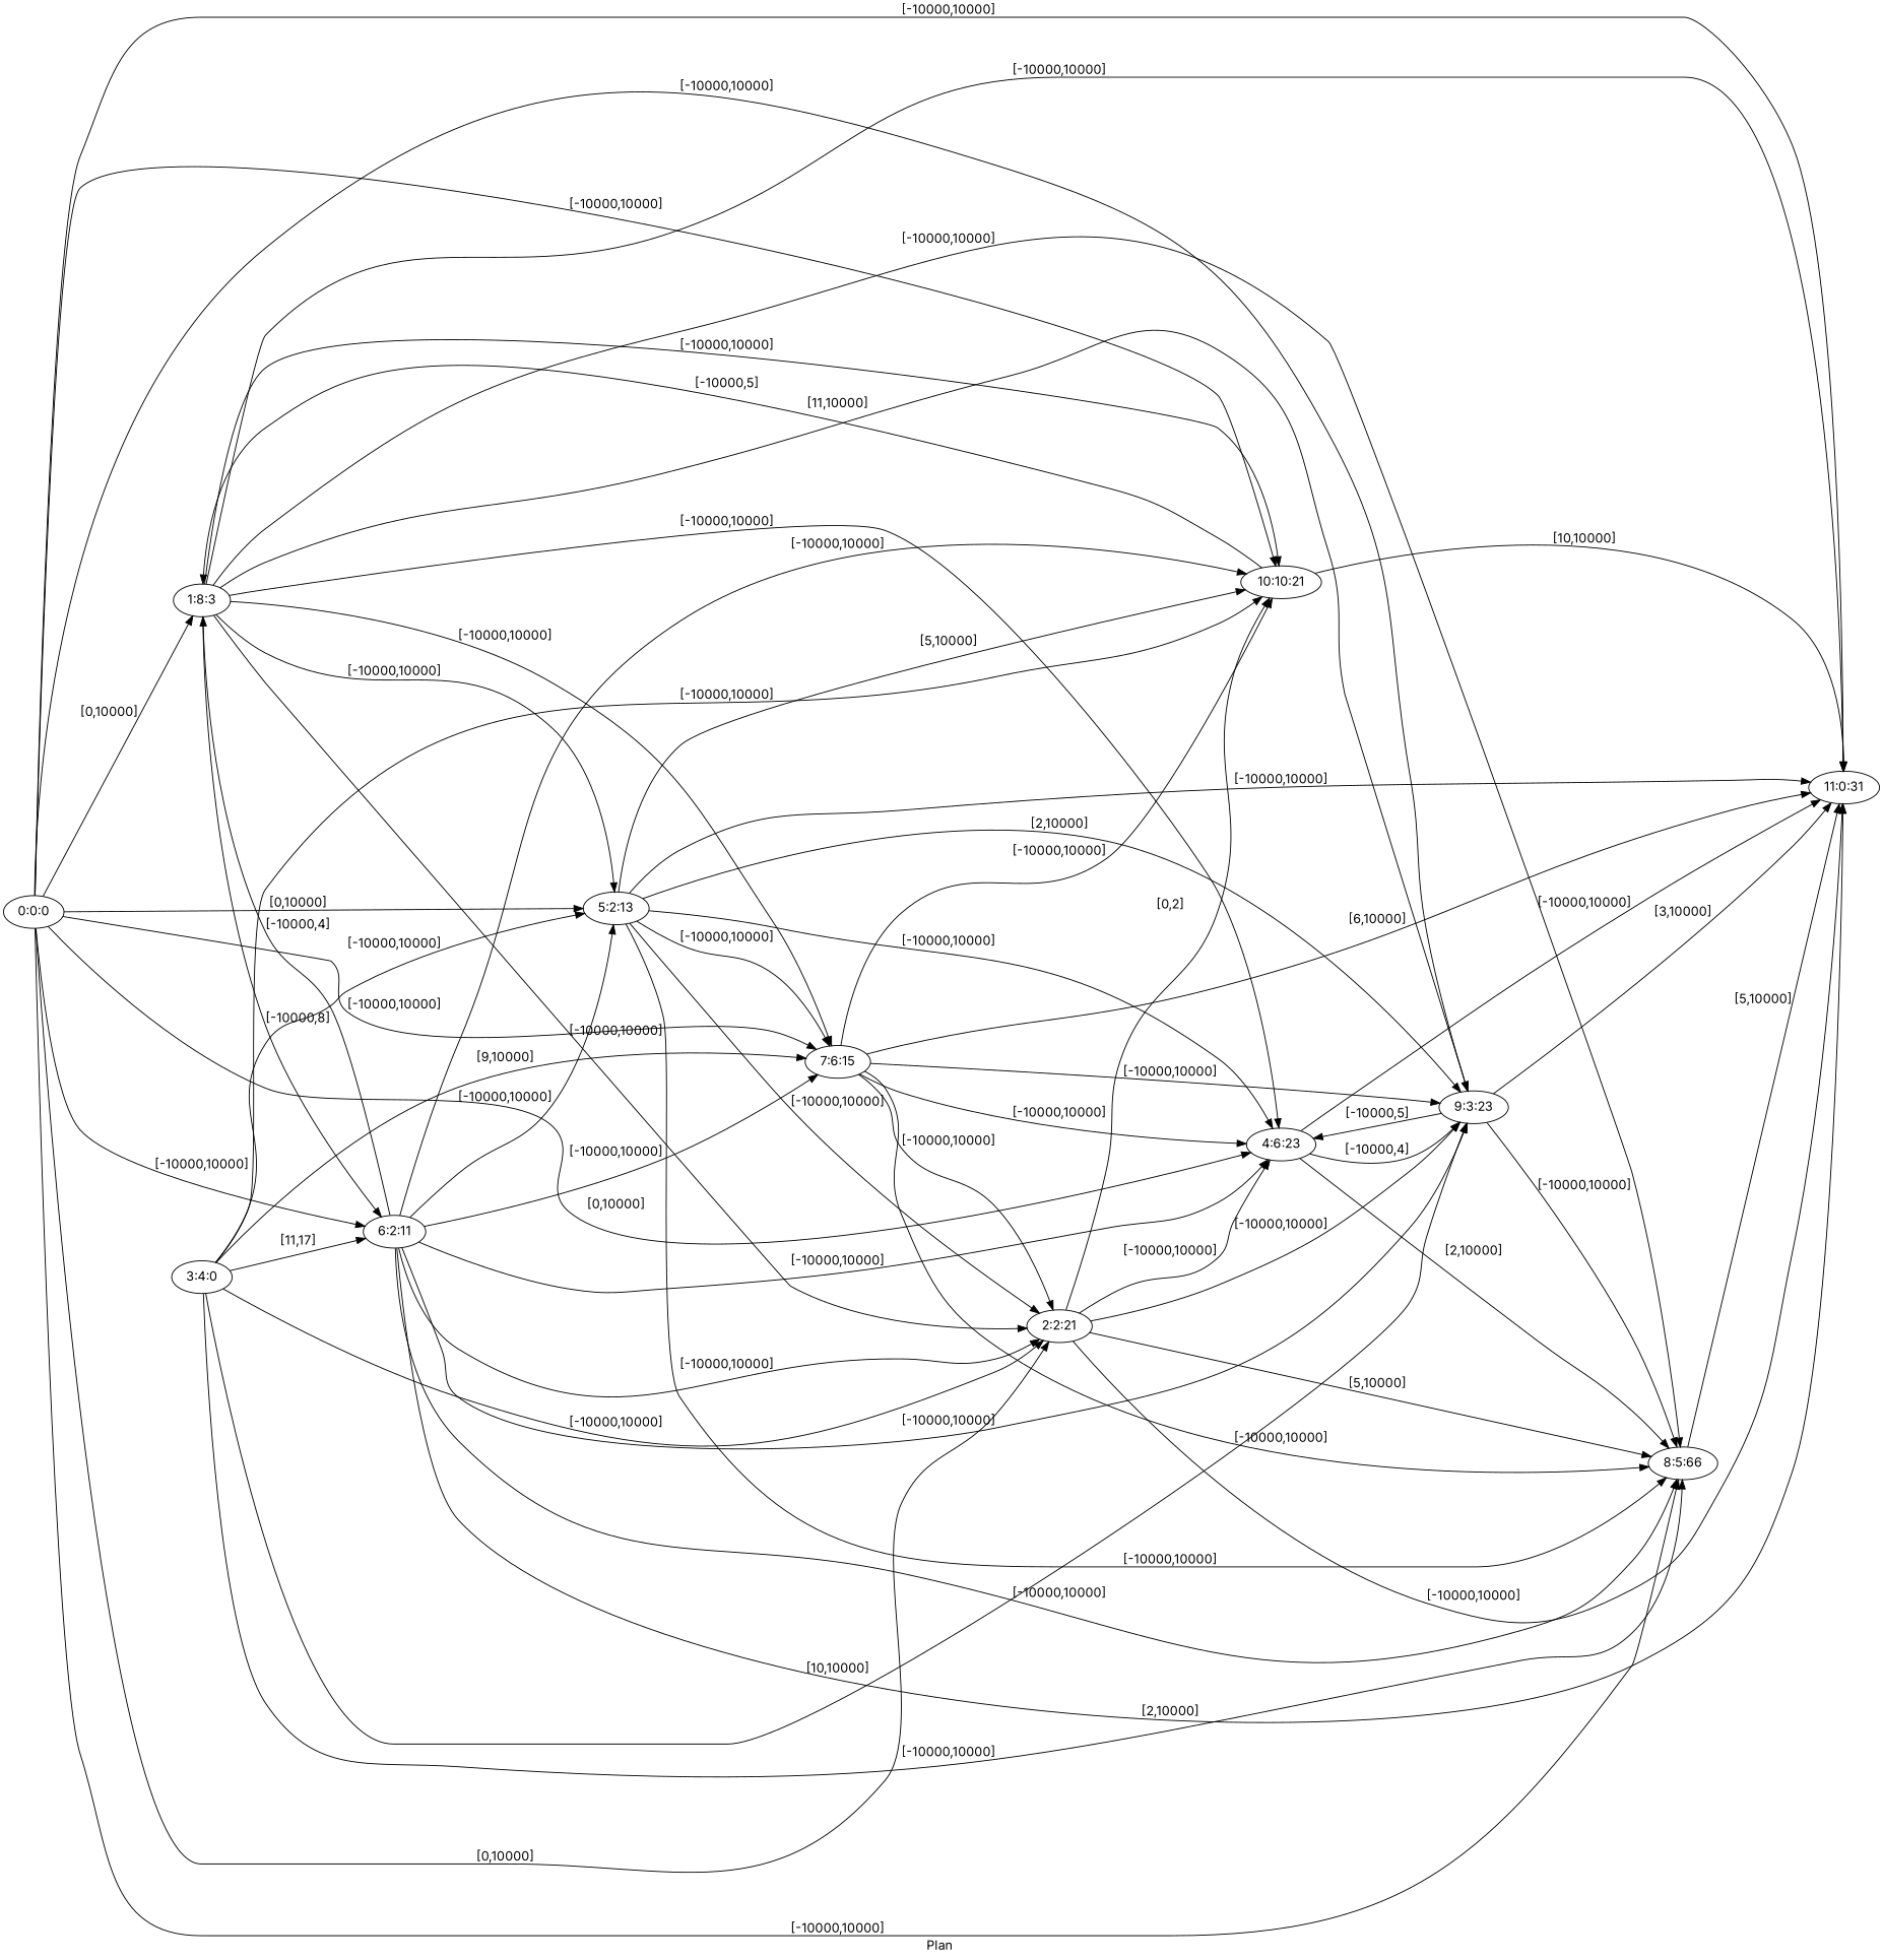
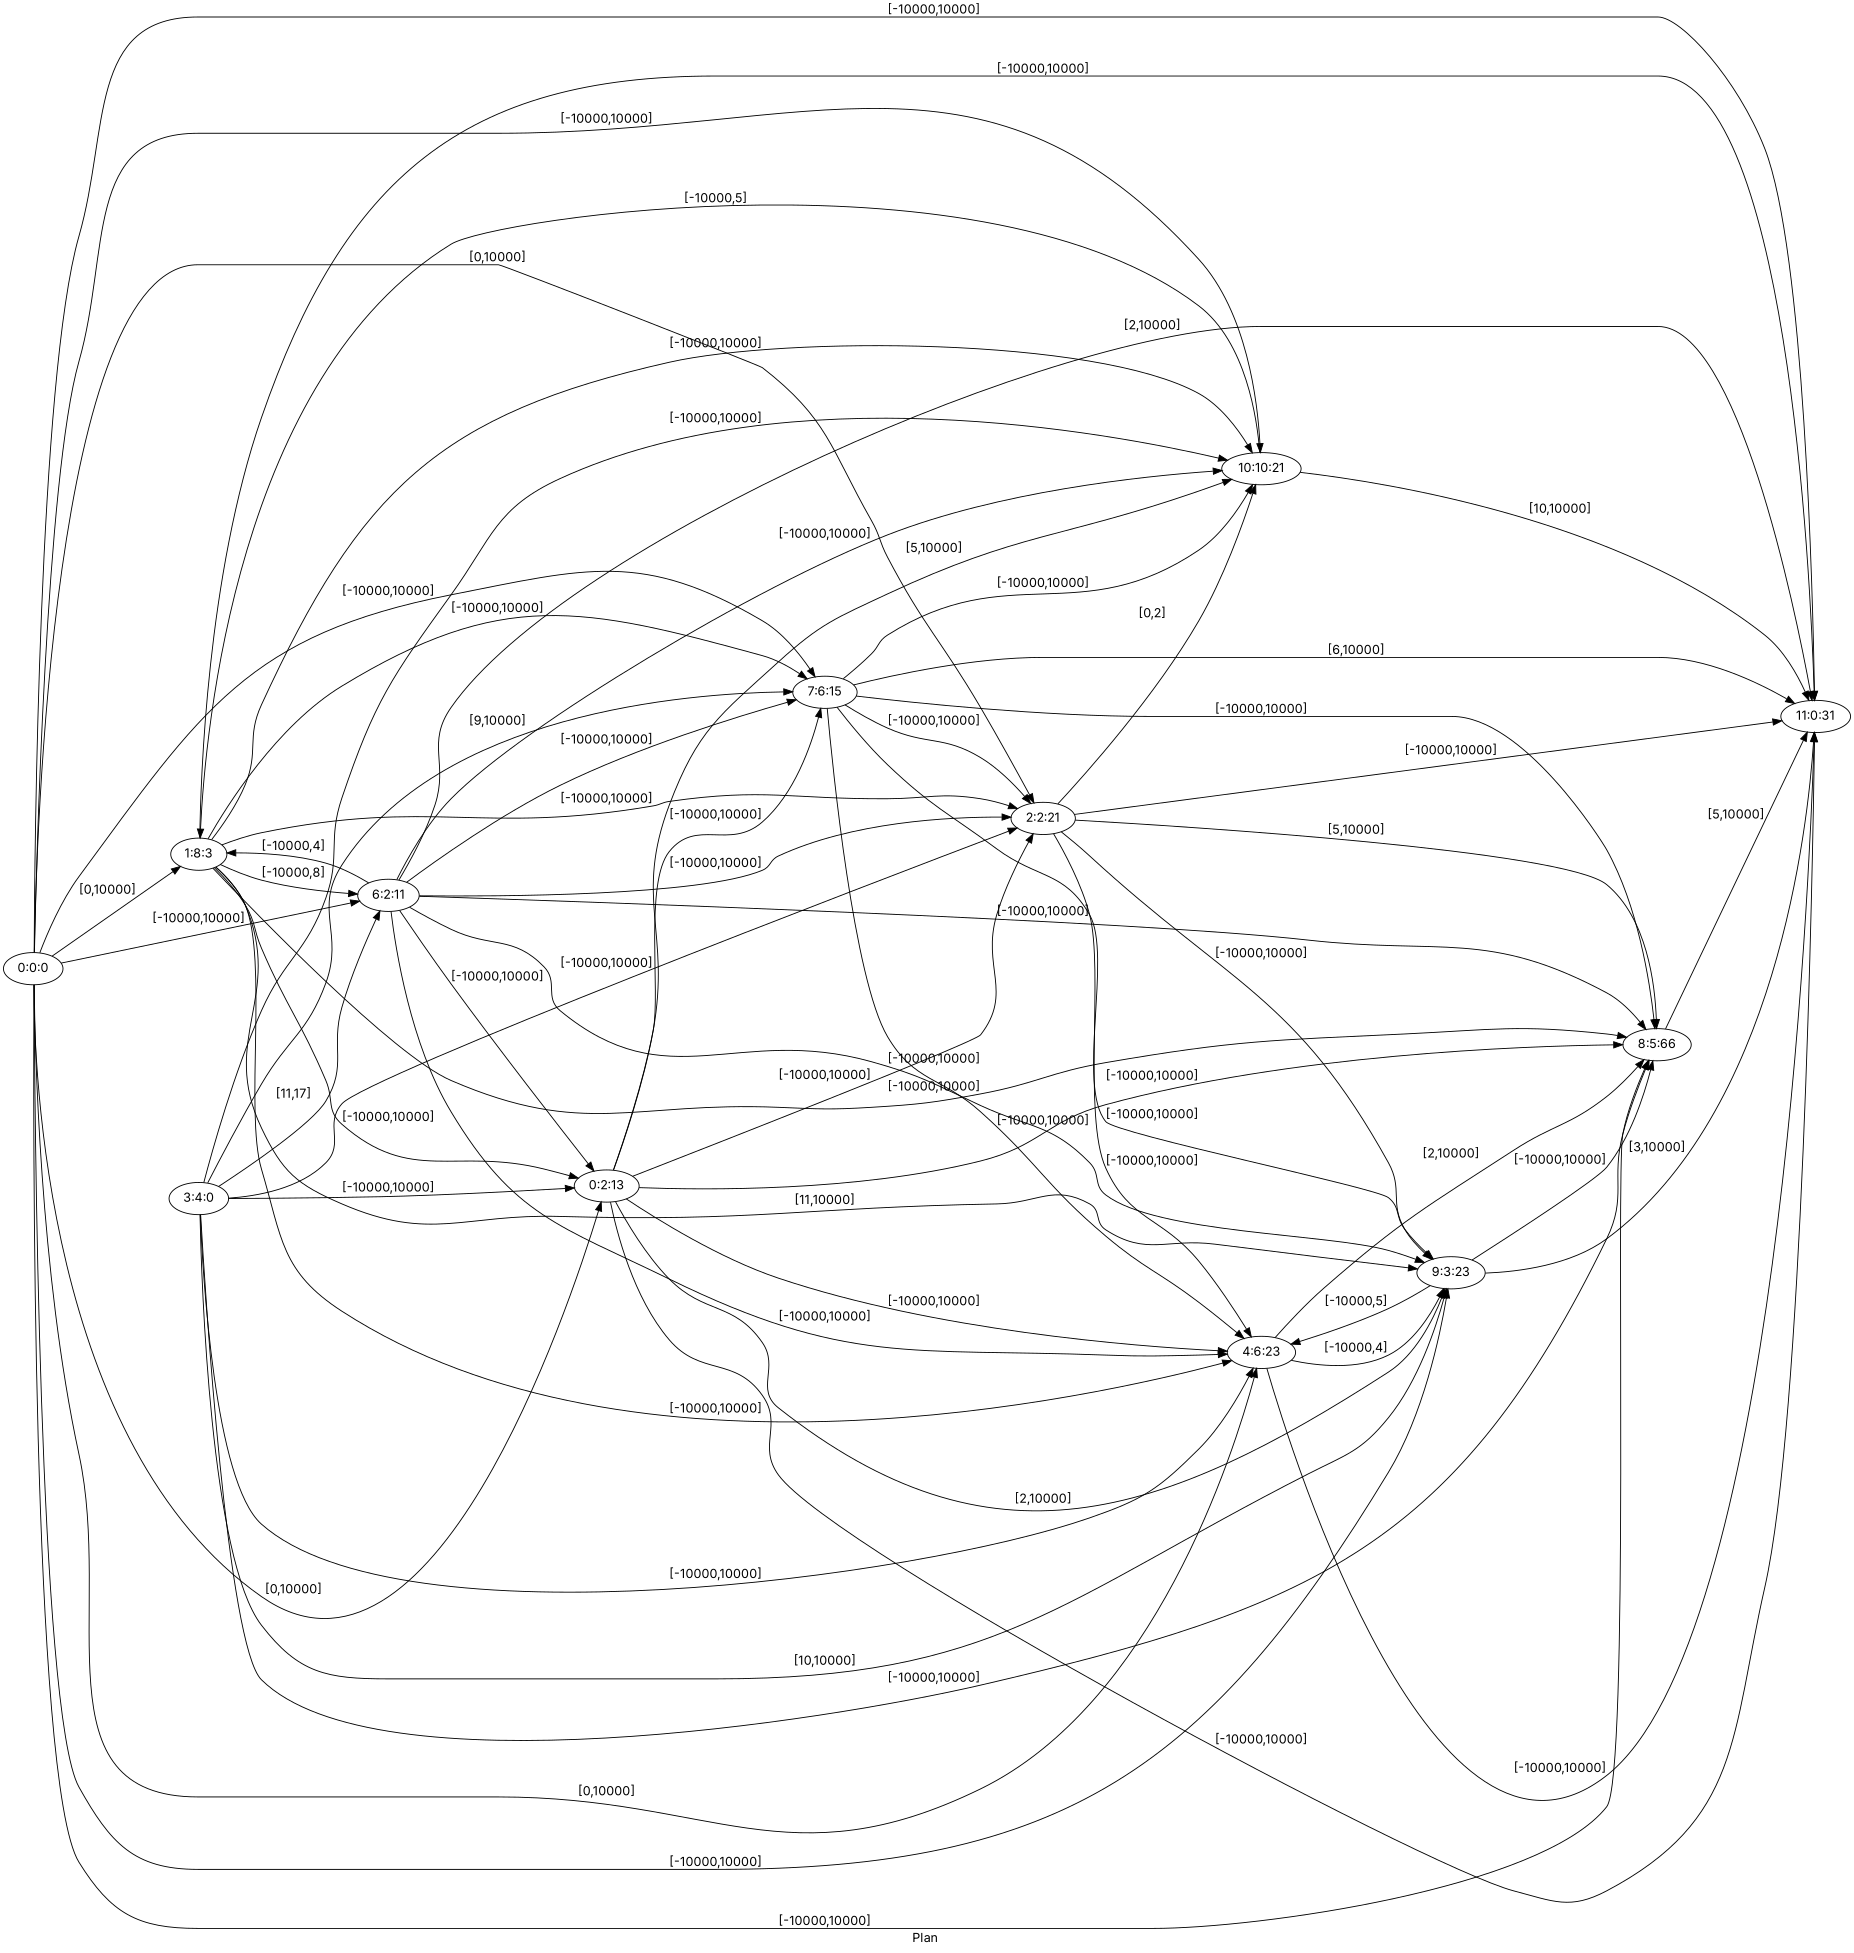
  digraph {
    fldt=0.706718
    fontname=Inter
    label="Plan "
    nodesep=.45
    rankdir=LR
    node [fontname=Inter]
    edge [fontname=Inter]
    "0:0:0"
    "1:8:3"
    "2:2:21"
    "4:6:23"
-   "5:2:13"
+   "5:2:13" [label="0:2:13"]
    "6:2:11"
    "7:6:15"
    n8 [label="8:5:66"]
    "9:3:23"
    "10:10:21"
    "11:0:31"
    "3:4:0"
    "0:0:0" -> "1:8:3" [label="[0,10000]"]
    "0:0:0" -> "2:2:21" [label="[0,10000]"]
    "0:0:0" -> "4:6:23" [label="[0,10000]"]
    "0:0:0" -> "5:2:13" [label="[0,10000]"]
    "0:0:0" -> "6:2:11" [label="[-10000,10000]"]
    "0:0:0" -> "7:6:15" [label="[-10000,10000]"]
    "0:0:0" -> n8 [label="[-10000,10000]"]
    "0:0:0" -> "9:3:23" [label="[-10000,10000]"]
    "0:0:0" -> "10:10:21" [label="[-10000,10000]"]
    "0:0:0" -> "11:0:31" [label="[-10000,10000]"]
    "1:8:3" -> "2:2:21" [label="[-10000,10000]"]
    "1:8:3" -> "4:6:23" [label="[-10000,10000]"]
    "1:8:3" -> "5:2:13" [label="[-10000,10000]"]
    "1:8:3" -> "6:2:11" [label="[-10000,8]"]
    "1:8:3" -> "7:6:15" [label="[-10000,10000]"]
    "1:8:3" -> n8 [label="[-10000,10000]"]
    "1:8:3" -> "9:3:23" [label="[11,10000]"]
    "1:8:3" -> "10:10:21" [label="[-10000,10000]"]
    "1:8:3" -> "11:0:31" [label="[-10000,10000]"]
    "2:2:21" -> "4:6:23" [label="[-10000,10000]"]
    "2:2:21" -> n8 [label="[5,10000]"]
    "2:2:21" -> "9:3:23" [label="[-10000,10000]"]
    "2:2:21" -> "10:10:21" [label="[0,2]"]
    "2:2:21" -> "11:0:31" [label="[-10000,10000]"]
    "4:6:23" -> n8 [label="[2,10000]"]
    "4:6:23" -> "9:3:23" [label="[-10000,4]"]
    "4:6:23" -> "11:0:31" [label="[-10000,10000]"]
    "5:2:13" -> "2:2:21" [label="[-10000,10000]"]
    "5:2:13" -> "4:6:23" [label="[-10000,10000]"]
    "5:2:13" -> "7:6:15" [label="[-10000,10000]"]
    "5:2:13" -> n8 [label="[-10000,10000]"]
    "5:2:13" -> "9:3:23" [label="[2,10000]"]
    "5:2:13" -> "10:10:21" [label="[5,10000]"]
    "5:2:13" -> "11:0:31" [label="[-10000,10000]"]
    "6:2:11" -> "1:8:3" [label="[-10000,4]"]
    "6:2:11" -> "2:2:21" [label="[-10000,10000]"]
    "6:2:11" -> "4:6:23" [label="[-10000,10000]"]
    "6:2:11" -> "5:2:13" [label="[-10000,10000]"]
    "6:2:11" -> "7:6:15" [label="[-10000,10000]"]
    "6:2:11" -> n8 [label="[-10000,10000]"]
    "6:2:11" -> "9:3:23" [label="[-10000,10000]"]
    "6:2:11" -> "10:10:21" [label="[-10000,10000]"]
    "6:2:11" -> "11:0:31" [label="[2,10000]"]
    "7:6:15" -> "2:2:21" [label="[-10000,10000]"]
    "7:6:15" -> "4:6:23" [label="[-10000,10000]"]
    "7:6:15" -> n8 [label="[-10000,10000]"]
    "7:6:15" -> "9:3:23" [label="[-10000,10000]"]
    "7:6:15" -> "10:10:21" [label="[-10000,10000]"]
    "7:6:15" -> "11:0:31" [label="[6,10000]"]
    n8 -> "11:0:31" [label="[5,10000]"]
    "9:3:23" -> "4:6:23" [label="[-10000,5]"]
    "9:3:23" -> n8 [label="[-10000,10000]"]
    "9:3:23" -> "11:0:31" [label="[3,10000]"]
    "10:10:21" -> "1:8:3" [label="[-10000,5]"]
    "10:10:21" -> "11:0:31" [label="[10,10000]"]
    "3:4:0" -> "2:2:21" [label="[-10000,10000]"]
+   "3:4:0" -> "4:6:23" [label="[-10000,10000]"]
    "3:4:0" -> "5:2:13" [label="[-10000,10000]"]
    "3:4:0" -> "6:2:11" [label="[11,17]"]
    "3:4:0" -> "7:6:15" [label="[9,10000]"]
    "3:4:0" -> n8 [label="[-10000,10000]"]
    "3:4:0" -> "9:3:23" [label="[10,10000]"]
    "3:4:0" -> "10:10:21" [label="[-10000,10000]"]
  }
